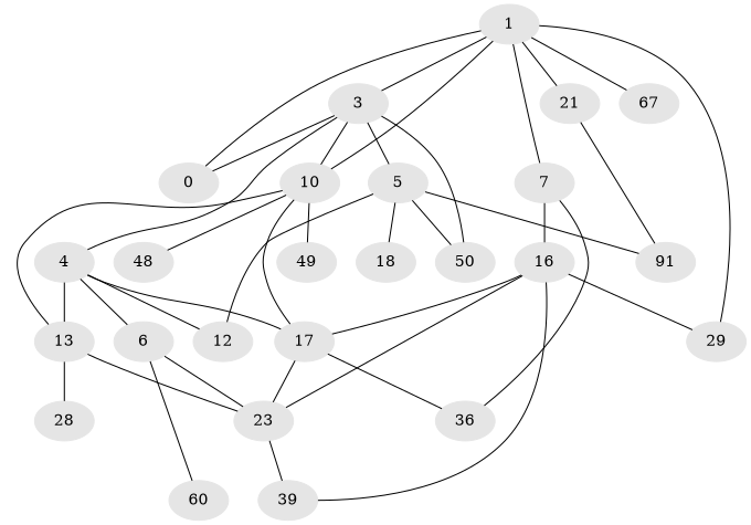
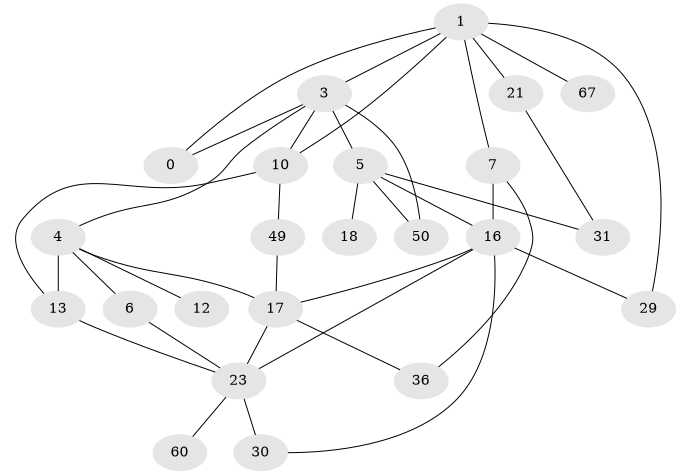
  graph {
    node [color=gray90 style=filled]
    1 [super="+2"]
    3 [super="+52"]
    7
    n4 [label=0 super="+19"]
    10 [super="+41+39+11"]
    21
    n7 [label=67 super="+34"]
    29 [super="+33"]
    4
    5 [super="+14+8"]
    50 [super="+53"]
    16 [super="+20+35"]
    36 [super="+45"]
    13 [super="+25"]
    17 [super="+37"]
-   48
    49
    23 [super="+42"]
-   30 [super="+54" label=39]
-   31 [label=91]
+   30 [super="+54"]
+   31
    6
    12
    18
-   28
    n25 [label=60]
    1 -- 3
    1 -- 7
    1 -- n4
    1 -- 10
    1 -- 21
    1 -- n7
    1 -- 29
    3 -- n4
    3 -- 10
    3 -- 4
    3 -- 5
    3 -- 50
    7 -- 16
    7 -- 36
    10 -- 13
-   10 -- 17
-   10 -- 48
+   49 -- 17
    10 -- 49
    21 -- 31
    4 -- 13 [weight=2]
    4 -- 17
    4 -- 6
    4 -- 12
    5 -- 50
-   5 -- 12
+   5 -- 16
    5 -- 31
    5 -- 18
    16 -- 29
    16 -- 17
    16 -- 23
    16 -- 30
    13 -- 23
-   13 -- 28
    17 -- 36
    17 -- 23
    23 -- 30
-   6 -- n25
+   23 -- n25
    6 -- 23
  }
